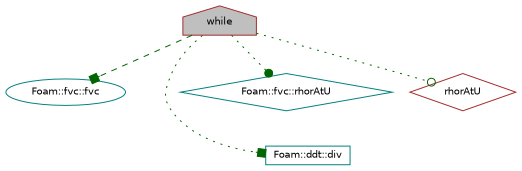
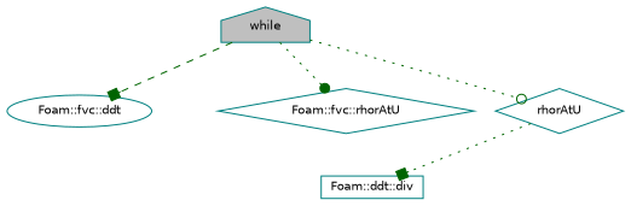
  digraph {
    rankdir=TB
    node [color=teal fontname=Helvetica fontsize=10 shape=diamond]
    edge [arrowhead=box color=darkgreen fontname=Helvetica fontsize=10 labelfontname=Helvetica labelfontsize=10 style=dotted]
-   n1 [color=brown fillcolor=grey75 fontcolor=black height=0.2 label=while shape=house style=filled width=0.4]
-   n2 [height=0.2 label="Foam::fvc::fvc" shape=ellipse width=0.4]
+   n1 [fillcolor=grey75 fontcolor=black height=0.2 label=while shape=house style=filled width=0.4]
+   n2 [height=0.2 label="Foam::fvc::ddt" shape=ellipse width=0.4]
    n3 [height=0.2 label="Foam::ddt::div" shape=box width=0.4]
    n4 [height=0.2 label="Foam::fvc::rhorAtU" width=0.4]
-   n5 [color=brown height=0.2 label=rhorAtU width=0.4]
+   n5 [height=0.2 label=rhorAtU width=0.4]
    n1 -> n2 [style=dashed]
-   n1 -> n3
+   n5 -> n3
    n1 -> n4 [arrowhead=dot]
    n1 -> n5 [arrowhead=odot]
  }
